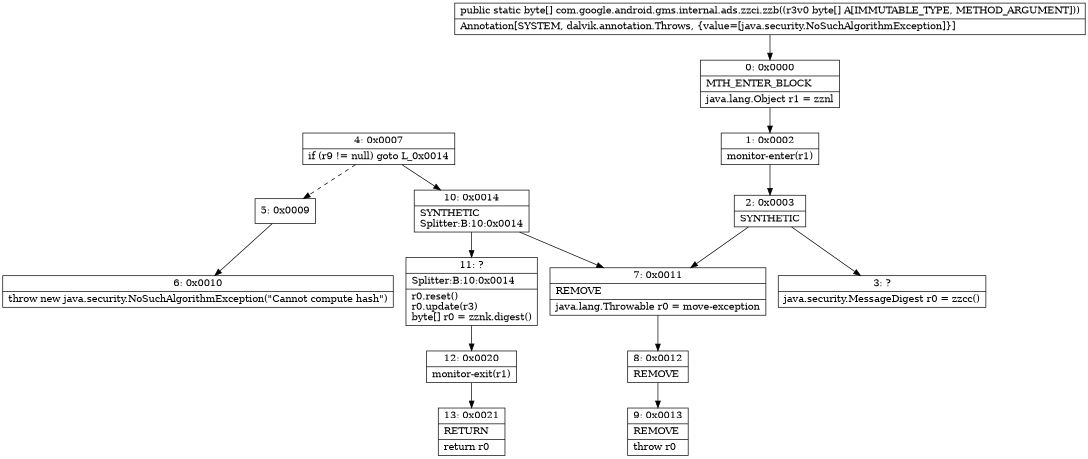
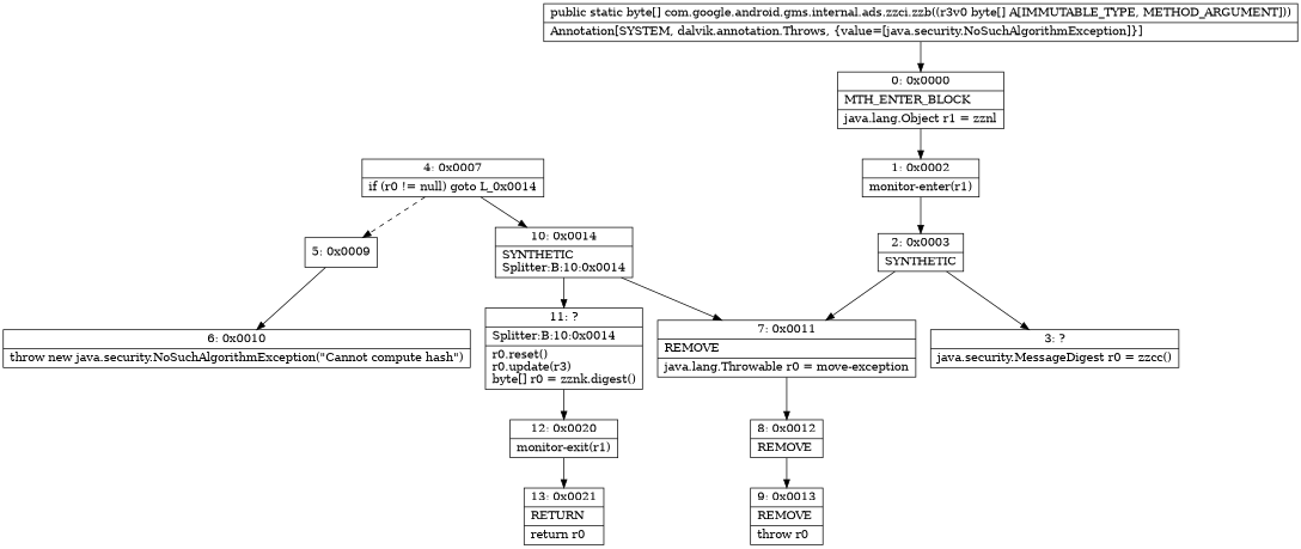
  digraph {
    node [shape=record]
    n1 [label="{0\:\ 0x0000|MTH_ENTER_BLOCK\l|java.lang.Object r1 = zznl\l}"]
    n2 [label="{1\:\ 0x0002|monitor\-enter(r1)\l}"]
    n3 [label="{2\:\ 0x0003|SYNTHETIC\l}"]
    n4 [label="{3\:\ ?|java.security.MessageDigest r0 = zzcc()\l}"]
    n5 [label="{7\:\ 0x0011|REMOVE\l|java.lang.Throwable r0 = move\-exception\l}"]
    n6 [label="{8\:\ 0x0012|REMOVE\l}"]
-   n7 [label="{4\:\ 0x0007|if (r9 != null) goto L_0x0014\l}"]
+   n7 [label="{4\:\ 0x0007|if (r0 != null) goto L_0x0014\l}"]
    n8 [label="{5\:\ 0x0009}"]
    n9 [label="{10\:\ 0x0014|SYNTHETIC\lSplitter:B:10:0x0014\l}"]
    n10 [label="{6\:\ 0x0010|throw new java.security.NoSuchAlgorithmException(\"Cannot compute hash\")\l}"]
    n11 [label="{11\:\ ?|Splitter:B:10:0x0014\l|r0.reset()\lr0.update(r3)\lbyte[] r0 = zznk.digest()\l}"]
    n12 [label="{9\:\ 0x0013|REMOVE\l|throw r0\l}"]
    n13 [label="{12\:\ 0x0020|monitor\-exit(r1)\l}"]
    n14 [label="{13\:\ 0x0021|RETURN\l|return r0\l}"]
    n15 [label="{public static byte[] com.google.android.gms.internal.ads.zzci.zzb((r3v0 byte[] A[IMMUTABLE_TYPE, METHOD_ARGUMENT]))  | Annotation[SYSTEM, dalvik.annotation.Throws, \{value=[java.security.NoSuchAlgorithmException]\}]\l}"]
    n1 -> n2
    n2 -> n3
    n3 -> n4
    n3 -> n5
    n5 -> n6
    n6 -> n12
    n7 -> n8 [style=dashed]
    n7 -> n9
    n8 -> n10
    n9 -> n5
    n9 -> n11
    n11 -> n13
    n13 -> n14
    n15 -> n1
  }
